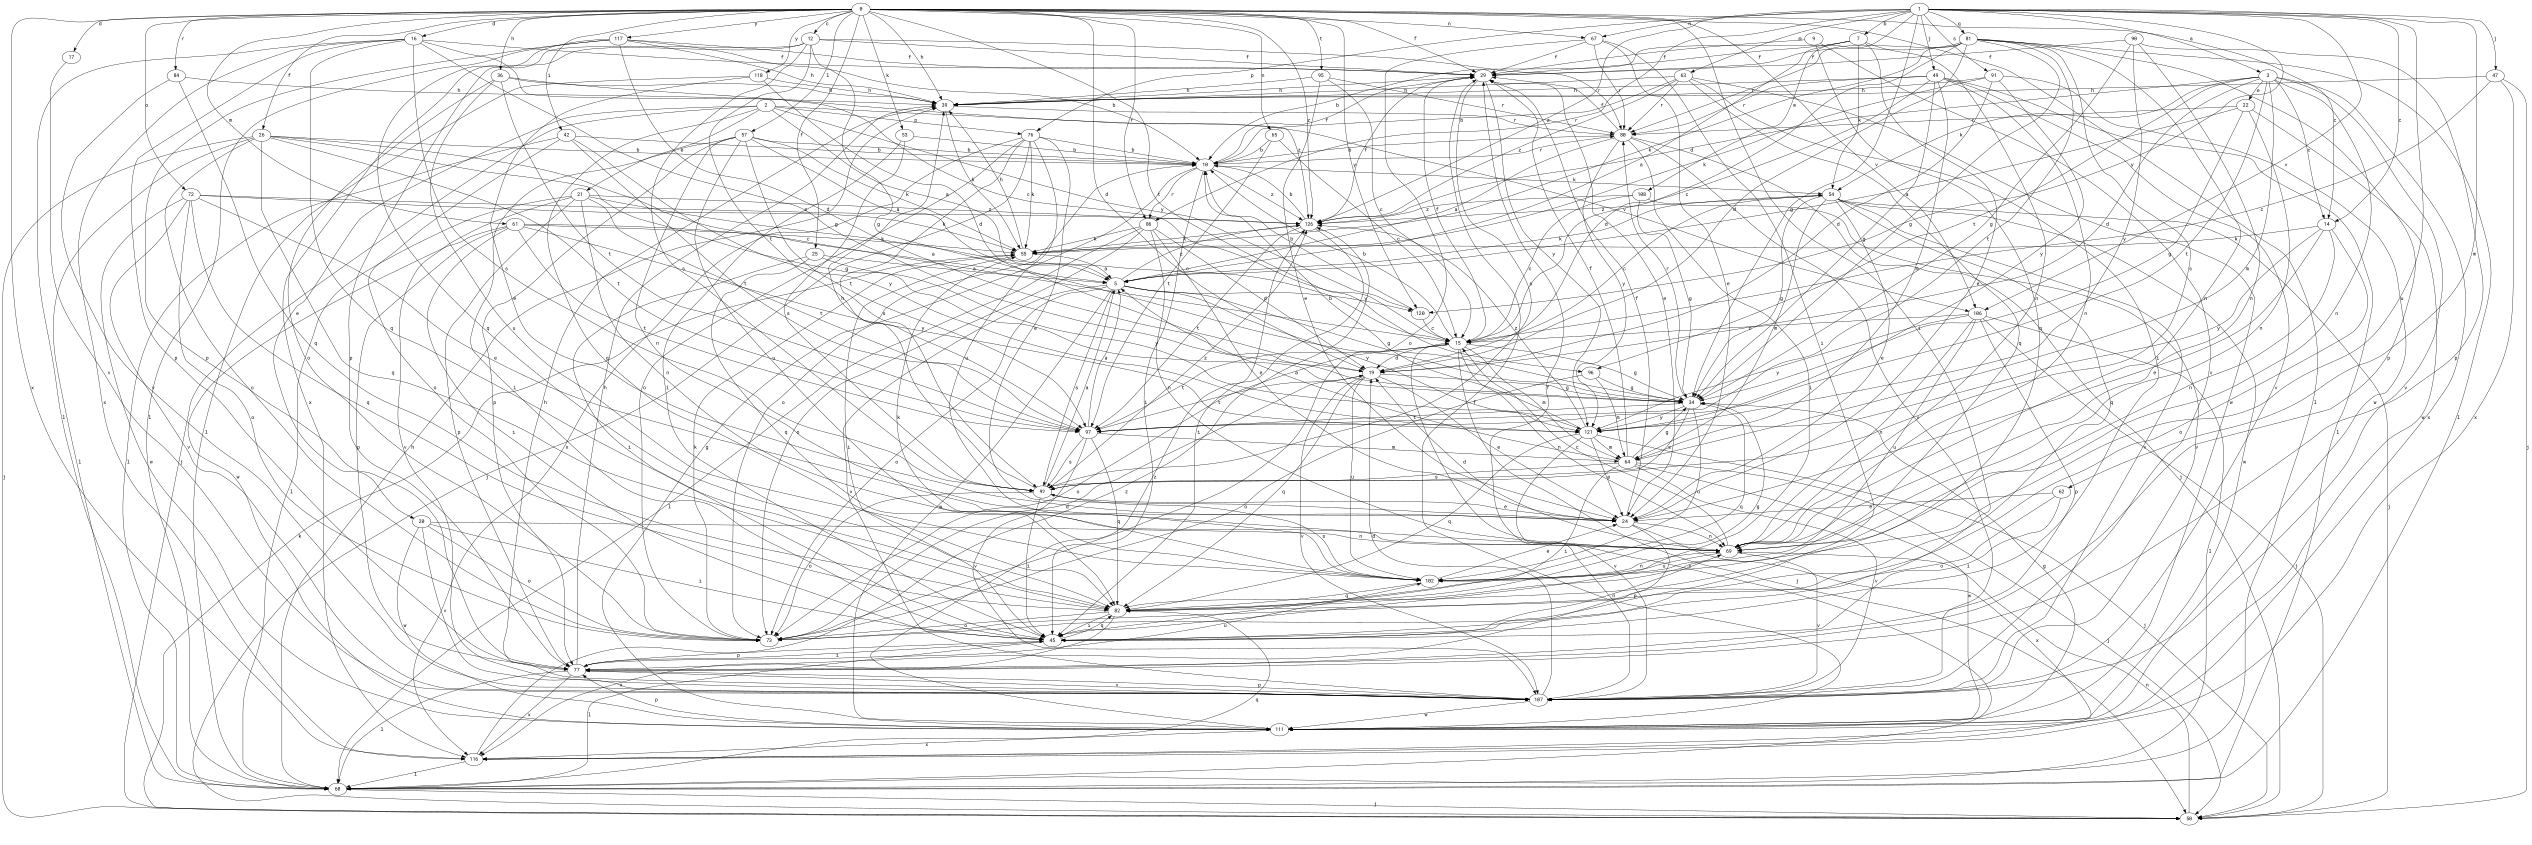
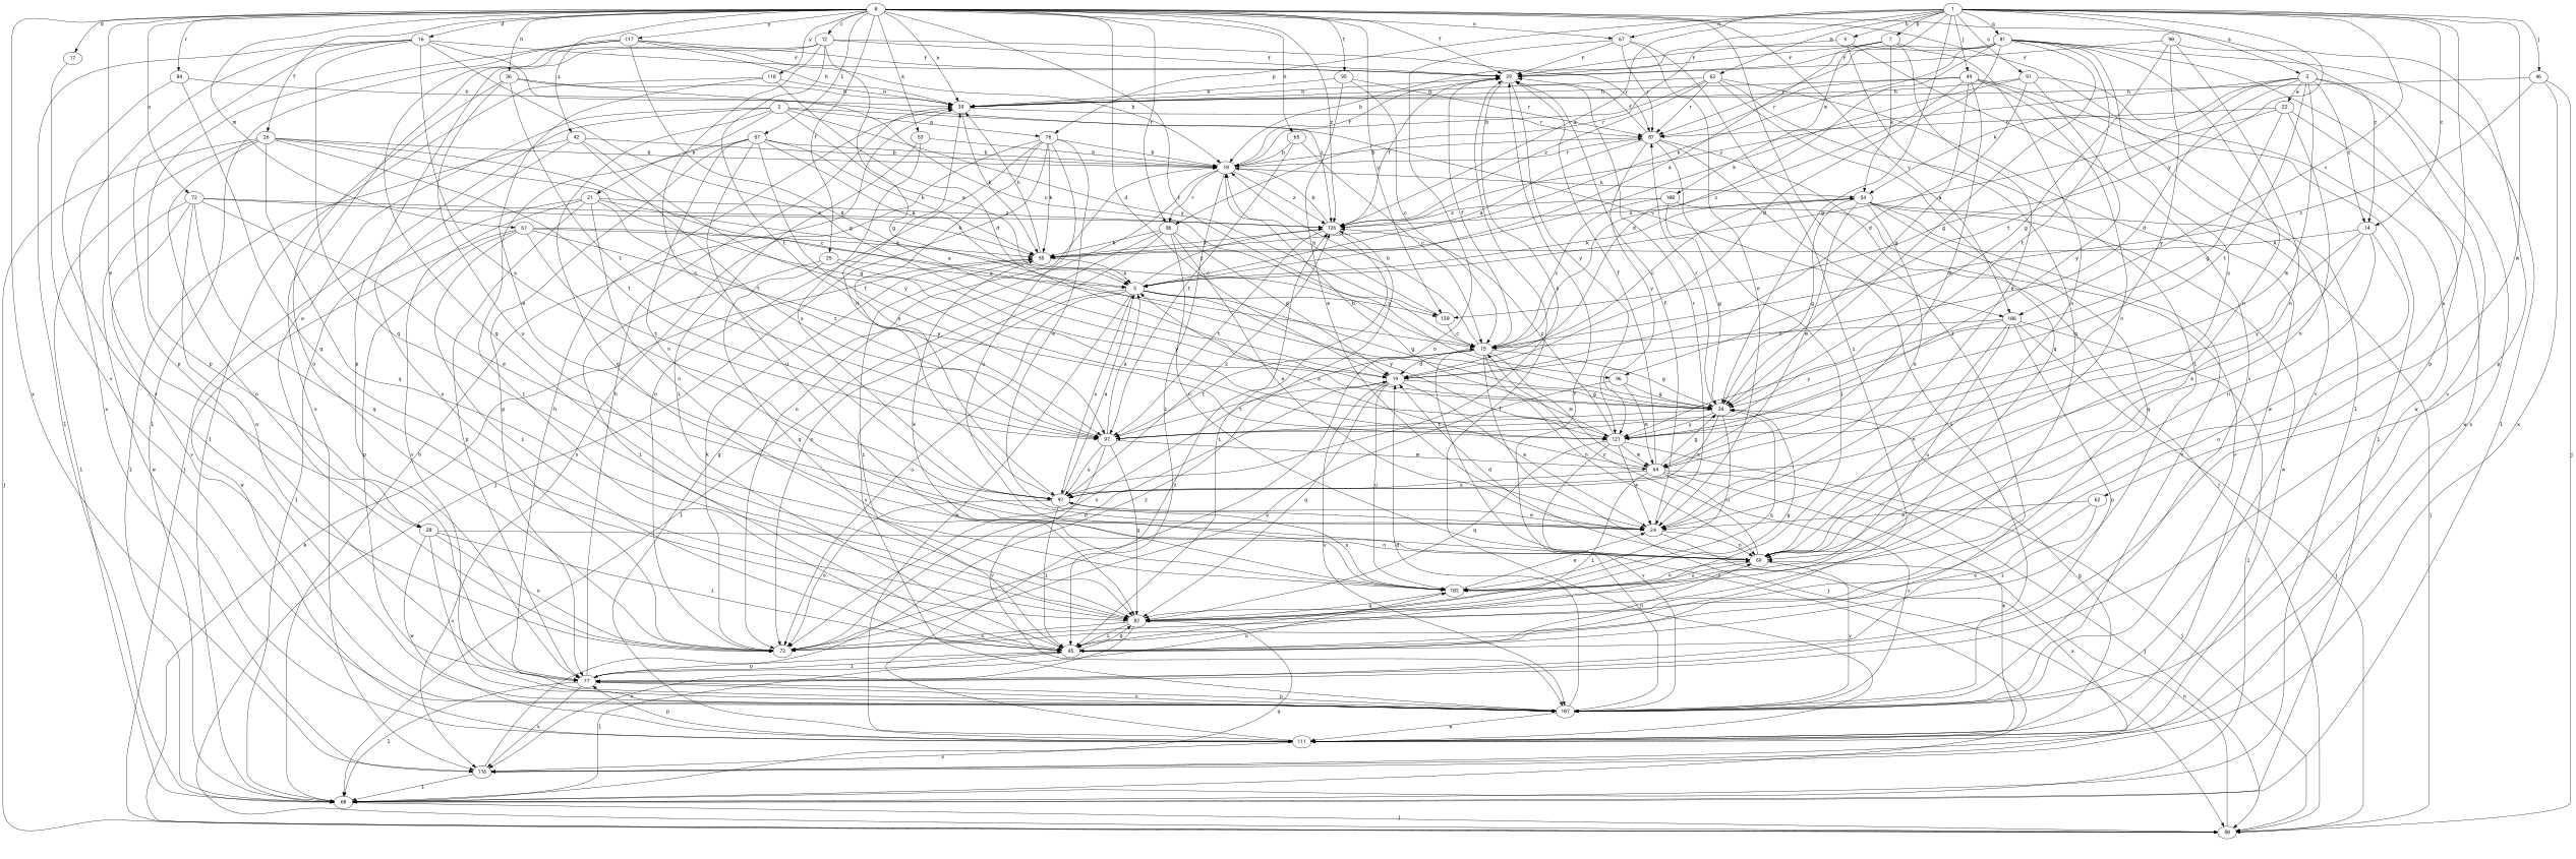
  strict digraph {
    fontname="Roboto Mono"
    node [fontname="Roboto Mono"]
    edge [fontname="Roboto Mono"]
    0
    12
    14
    16
    17
    19
    20
    25
    26
    29
    36
    39
    42
    45
    53
    57
    60
    61
    65
    67
    72
    84
    86
    95
    96
    106
    116
    117
    118
    120
    126
    34
    97
    92
-   87 [label=80]
+   87
    77
    69
    73
    121
    24
    55
    82
    15
    107
    102
    111
    5
    50
    10
    64
    1
    3
    7
    9
-   47
+   47 [label=46]
    49
    62
    63
    76
    81
    91
    108
    22
    54
    90
    2
    21
    0 -> 12 [label=c]
    0 -> 14 [label=c]
    0 -> 16 [label=d]
    0 -> 17 [label=d]
    0 -> 19 [label=d]
+   0 -> 20 [label=e]
    0 -> 25 [label=f]
    0 -> 26 [label=f]
    0 -> 29 [label=f]
    0 -> 36 [label=h]
    0 -> 39 [label=h]
    0 -> 42 [label=i]
    0 -> 45 [label=i]
    0 -> 53 [label=k]
    0 -> 57 [label=l]
    0 -> 60 [label=l]
    0 -> 61 [label=m]
    0 -> 65 [label=n]
    0 -> 67 [label=n]
    0 -> 72 [label=o]
    0 -> 84 [label=r]
    0 -> 86 [label=r]
    0 -> 95 [label=t]
    0 -> 96 [label=t]
    0 -> 106 [label=v]
    0 -> 116 [label=x]
    0 -> 117 [label=y]
    0 -> 118 [label=y]
    0 -> 120 [label=y]
    0 -> 126 [label=z]
    12 -> 29 [label=f]
    12 -> 116 [label=x]
    12 -> 34 [label=g]
    12 -> 97 [label=t]
    12 -> 92 [label=s]
    12 -> 87 [label=r]
    12 -> 77 [label=p]
    14 -> 69 [label=n]
    14 -> 73 [label=o]
    14 -> 121 [label=y]
    14 -> 24 [label=e]
    14 -> 55 [label=k]
    16 -> 29 [label=f]
    16 -> 60 [label=l]
    16 -> 116 [label=x]
    16 -> 34 [label=g]
    16 -> 92 [label=s]
    16 -> 77 [label=p]
    16 -> 82 [label=q]
    16 -> 15 [label=c]
    17 -> 107 [label=v]
    19 -> 34 [label=g]
    19 -> 97 [label=t]
    19 -> 24 [label=e]
    19 -> 82 [label=q]
    19 -> 107 [label=v]
    19 -> 102 [label=u]
    20 -> 45 [label=i]
    20 -> 69 [label=n]
    20 -> 73 [label=o]
    20 -> 107 [label=v]
    20 -> 111 [label=w]
    25 -> 45 [label=i]
    25 -> 121 [label=y]
    25 -> 82 [label=q]
    25 -> 5 [label=a]
    26 -> 60 [label=l]
    26 -> 34 [label=g]
    26 -> 97 [label=t]
    26 -> 73 [label=o]
    26 -> 82 [label=q]
    26 -> 15 [label=c]
    26 -> 50 [label=j]
    26 -> 10 [label=b]
    29 -> 39 [label=h]
    29 -> 92 [label=s]
    29 -> 121 [label=y]
-   29 -> 24 [label=e]
+   29 -> 24 [label=r]
    36 -> 39 [label=h]
    36 -> 126 [label=z]
    36 -> 97 [label=t]
    36 -> 73 [label=o]
    36 -> 102 [label=u]
    39 -> 87 [label=r]
    39 -> 55 [label=k]
    42 -> 60 [label=l]
    42 -> 97 [label=t]
    42 -> 73 [label=o]
    42 -> 121 [label=y]
    42 -> 10 [label=b]
    45 -> 60 [label=l]
    45 -> 77 [label=p]
    45 -> 69 [label=n]
    45 -> 82 [label=q]
    53 -> 45 [label=i]
    53 -> 92 [label=s]
    53 -> 10 [label=b]
    57 -> 45 [label=i]
    57 -> 97 [label=t]
    57 -> 77 [label=p]
    57 -> 69 [label=n]
    57 -> 55 [label=k]
    57 -> 102 [label=u]
    57 -> 5 [label=a]
    57 -> 10 [label=b]
    60 -> 39 [label=h]
    60 -> 82 [label=q]
    60 -> 15 [label=c]
    60 -> 50 [label=j]
    61 -> 45 [label=i]
    61 -> 97 [label=t]
    61 -> 77 [label=p]
    61 -> 121 [label=y]
    61 -> 55 [label=k]
    61 -> 111 [label=w]
    61 -> 5 [label=a]
    65 -> 97 [label=t]
    65 -> 15 [label=c]
    65 -> 10 [label=b]
    67 -> 29 [label=f]
    67 -> 45 [label=i]
    67 -> 87 [label=r]
    67 -> 73 [label=o]
    67 -> 24 [label=e]
    72 -> 126 [label=z]
    72 -> 73 [label=o]
    72 -> 24 [label=e]
    72 -> 55 [label=k]
    72 -> 82 [label=q]
    72 -> 107 [label=v]
    72 -> 111 [label=w]
    84 -> 39 [label=h]
    84 -> 82 [label=q]
    84 -> 107 [label=v]
    86 -> 19 [label=d]
    86 -> 60 [label=l]
    86 -> 69 [label=n]
    86 -> 73 [label=o]
    86 -> 24 [label=e]
    86 -> 55 [label=k]
    95 -> 39 [label=h]
    95 -> 87 [label=r]
    95 -> 24 [label=e]
    95 -> 15 [label=c]
    96 -> 34 [label=g]
    96 -> 73 [label=o]
    96 -> 64 [label=m]
    106 -> 60 [label=l]
    106 -> 77 [label=p]
    106 -> 69 [label=n]
    106 -> 121 [label=y]
    106 -> 15 [label=c]
    106 -> 102 [label=u]
    106 -> 50 [label=j]
    116 -> 60 [label=l]
    116 -> 126 [label=z]
    117 -> 19 [label=d]
    117 -> 29 [label=f]
    117 -> 39 [label=h]
    117 -> 60 [label=l]
    117 -> 77 [label=p]
    117 -> 82 [label=q]
    117 -> 10 [label=b]
    118 -> 19 [label=d]
    118 -> 39 [label=h]
    118 -> 60 [label=l]
    118 -> 24 [label=e]
    120 -> 15 [label=c]
    120 -> 10 [label=b]
    126 -> 29 [label=f]
    126 -> 45 [label=i]
    126 -> 97 [label=t]
    126 -> 55 [label=k]
    126 -> 10 [label=b]
    34 -> 97 [label=t]
    34 -> 92 [label=s]
    34 -> 87 [label=r]
    34 -> 121 [label=y]
    34 -> 82 [label=q]
    34 -> 102 [label=u]
    97 -> 92 [label=s]
    97 -> 82 [label=q]
    97 -> 107 [label=v]
    97 -> 5 [label=a]
    97 -> 64 [label=m]
    92 -> 39 [label=h]
    92 -> 45 [label=i]
    92 -> 126 [label=z]
    92 -> 73 [label=o]
    92 -> 24 [label=e]
    92 -> 5 [label=a]
    87 -> 29 [label=f]
    87 -> 45 [label=i]
    87 -> 121 [label=y]
    87 -> 107 [label=v]
    87 -> 5 [label=a]
    87 -> 50 [label=j]
    87 -> 10 [label=b]
    77 -> 39 [label=h]
    77 -> 45 [label=i]
    77 -> 60 [label=l]
    77 -> 116 [label=x]
    77 -> 107 [label=v]
    77 -> 102 [label=u]
    69 -> 19 [label=d]
    69 -> 15 [label=c]
    69 -> 107 [label=v]
    69 -> 102 [label=u]
    73 -> 19 [label=d]
    73 -> 55 [label=k]
    121 -> 126 [label=z]
    121 -> 24 [label=e]
    121 -> 82 [label=q]
    121 -> 107 [label=v]
    121 -> 50 [label=j]
    121 -> 10 [label=b]
    121 -> 64 [label=m]
    24 -> 29 [label=f]
    24 -> 116 [label=x]
-   24 -> 77 [label=p]
    24 -> 69 [label=n]
    55 -> 39 [label=h]
    55 -> 45 [label=i]
    55 -> 5 [label=a]
    82 -> 45 [label=i]
    82 -> 116 [label=x]
    82 -> 34 [label=g]
    82 -> 73 [label=o]
    15 -> 19 [label=d]
    15 -> 29 [label=f]
    15 -> 34 [label=g]
    15 -> 97 [label=t]
    15 -> 69 [label=n]
    15 -> 73 [label=o]
    15 -> 50 [label=j]
    15 -> 10 [label=b]
    15 -> 64 [label=m]
    107 -> 19 [label=d]
    107 -> 29 [label=f]
    107 -> 39 [label=h]
    107 -> 77 [label=p]
    107 -> 111 [label=w]
    102 -> 92 [label=s]
    102 -> 69 [label=n]
    102 -> 24 [label=e]
    102 -> 55 [label=k]
    102 -> 82 [label=q]
    111 -> 29 [label=f]
    111 -> 116 [label=x]
    111 -> 126 [label=z]
    111 -> 34 [label=g]
    111 -> 77 [label=p]
    111 -> 10 [label=g]
    5 -> 120 [label=y]
    5 -> 126 [label=z]
    5 -> 34 [label=g]
    5 -> 92 [label=s]
    5 -> 73 [label=o]
    5 -> 121 [label=y]
    5 -> 107 [label=v]
    5 -> 111 [label=w]
    5 -> 54 [label=k]
    50 -> 69 [label=n]
    50 -> 55 [label=k]
    10 -> 29 [label=f]
    10 -> 45 [label=i]
    10 -> 86 [label=r]
    10 -> 126 [label=z]
    10 -> 87 [label=r]
    10 -> 73 [label=o]
    10 -> 54 [label=k]
    64 -> 29 [label=f]
    64 -> 45 [label=i]
    64 -> 34 [label=g]
    64 -> 92 [label=s]
    64 -> 107 [label=v]
    64 -> 111 [label=w]
    64 -> 5 [label=a]
    64 -> 50 [label=j]
    1 -> 14 [label=c]
    1 -> 67 [label=n]
    1 -> 86 [label=r]
    1 -> 106 [label=v]
    1 -> 120 [label=y]
    1 -> 126 [label=z]
    1 -> 34 [label=g]
    1 -> 102 [label=u]
    1 -> 3 [label=a]
    1 -> 7 [label=b]
+   1 -> 9 [label=b]
    1 -> 47 [label=j]
    1 -> 49 [label=j]
    1 -> 62 [label=m]
    1 -> 63 [label=m]
    1 -> 76 [label=p]
    1 -> 81 [label=q]
    1 -> 91 [label=s]
    1 -> 108 [label=w]
    3 -> 14 [label=c]
    3 -> 19 [label=d]
    3 -> 96 [label=t]
    3 -> 116 [label=x]
-   3 -> 126 [label=d]
+   3 -> 126 [label=z]
    3 -> 97 [label=t]
-   3 -> 69 [label=n]
    3 -> 107 [label=v]
    3 -> 64 [label=m]
    3 -> 22 [label=e]
    3 -> 54 [label=k]
    7 -> 29 [label=f]
    7 -> 69 [label=n]
    7 -> 24 [label=e]
    7 -> 5 [label=a]
    7 -> 10 [label=b]
    7 -> 54 [label=k]
    9 -> 29 [label=f]
    9 -> 82 [label=q]
    9 -> 107 [label=v]
    47 -> 39 [label=h]
    47 -> 116 [label=x]
    47 -> 15 [label=c]
    47 -> 50 [label=j]
    49 -> 19 [label=d]
    49 -> 39 [label=h]
    49 -> 60 [label=l]
    49 -> 34 [label=g]
    49 -> 87 [label=r]
    49 -> 69 [label=n]
    49 -> 107 [label=v]
    49 -> 64 [label=m]
    62 -> 45 [label=i]
    62 -> 73 [label=o]
    62 -> 24 [label=e]
    63 -> 39 [label=h]
    63 -> 45 [label=i]
    63 -> 126 [label=z]
    63 -> 87 [label=r]
    63 -> 82 [label=q]
    63 -> 111 [label=w]
    63 -> 10 [label=b]
    76 -> 116 [label=x]
    76 -> 92 [label=s]
    76 -> 73 [label=o]
    76 -> 24 [label=e]
    76 -> 55 [label=k]
    76 -> 102 [label=u]
    76 -> 50 [label=j]
    76 -> 10 [label=b]
    81 -> 19 [label=d]
    81 -> 29 [label=f]
    81 -> 60 [label=l]
    81 -> 34 [label=g]
    81 -> 97 [label=t]
    81 -> 92 [label=s]
    81 -> 87 [label=r]
    81 -> 77 [label=p]
    81 -> 69 [label=n]
    81 -> 55 [label=k]
    81 -> 15 [label=c]
    91 -> 19 [label=d]
    91 -> 39 [label=h]
    91 -> 121 [label=y]
    91 -> 55 [label=k]
    91 -> 111 [label=w]
    108 -> 126 [label=z]
    108 -> 34 [label=g]
    108 -> 15 [label=c]
    108 -> 107 [label=v]
    22 -> 34 [label=g]
    22 -> 87 [label=r]
    22 -> 69 [label=n]
    22 -> 111 [label=w]
    22 -> 5 [label=a]
    54 -> 126 [label=z]
    54 -> 34 [label=g]
    54 -> 24 [label=e]
    54 -> 82 [label=q]
    54 -> 15 [label=c]
    54 -> 107 [label=v]
    54 -> 111 [label=w]
    54 -> 50 [label=j]
    54 -> 64 [label=m]
    90 -> 29 [label=f]
    90 -> 34 [label=g]
    90 -> 77 [label=p]
    90 -> 69 [label=n]
    90 -> 121 [label=y]
    2 -> 20 [label=e]
    2 -> 106 [label=v]
    2 -> 120 [label=y]
    2 -> 82 [label=q]
    2 -> 5 [label=a]
    2 -> 50 [label=j]
    2 -> 76 [label=p]
    2 -> 21 [label=e]
    21 -> 60 [label=l]
    21 -> 126 [label=z]
    21 -> 97 [label=t]
    21 -> 77 [label=p]
    21 -> 69 [label=n]
    21 -> 15 [label=c]
    21 -> 107 [label=v]
  }
